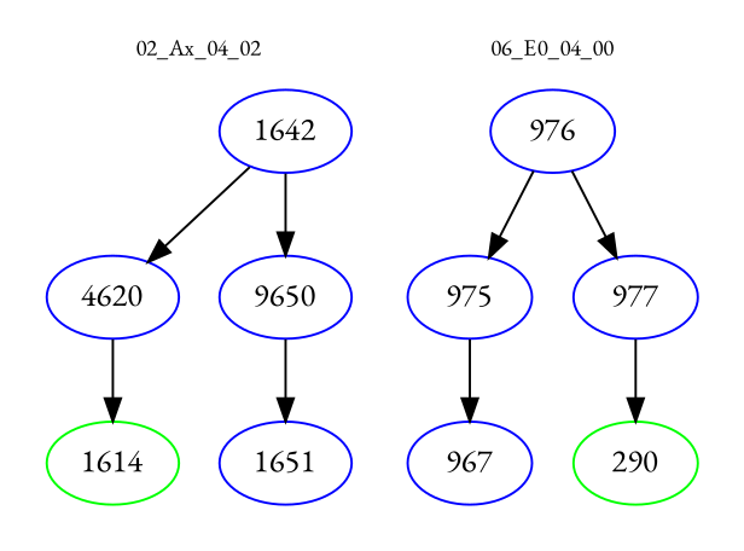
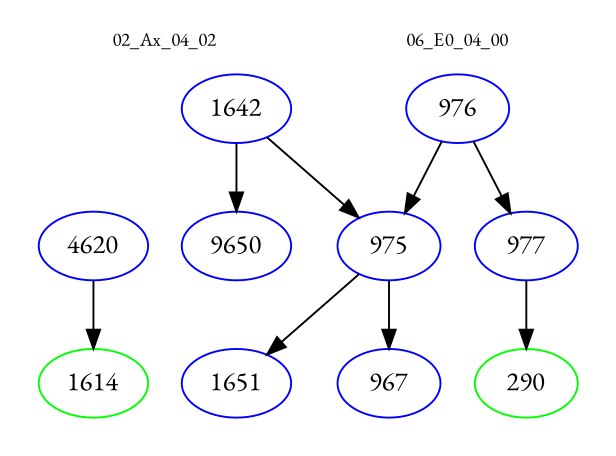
  digraph {
    fontname="EB Garamond"
    node [color=blue fontname="EB Garamond"]
    edge [color=black fontname="EB Garamond"]
    n1 [label=1642]
    n2 [label=4620]
    n3 [label=9650]
    n4 [color=green label=1614]
    n5 [label=1651]
    n6 [label=976]
    n7 [label=975]
    n8 [label=977]
    n9 [label=967]
    n10 [color=green label=290]
    subgraph cluster_1 {
      color=white
      fontsize=10
      label="02_Ax_04_02"
      n1
      n2
      n3
      n4
      n5
    }
    subgraph cluster_2 {
      color=white
      fontsize=10
      label="06_E0_04_00"
      n6
      n7
      n8
      n9
      n10
    }
-   n1 -> n2
+   n1 -> n7
    n1 -> n3
    n2 -> n4
-   n3 -> n5
+   n7 -> n5
    n6 -> n7
    n6 -> n8
    n7 -> n9
    n8 -> n10
  }
